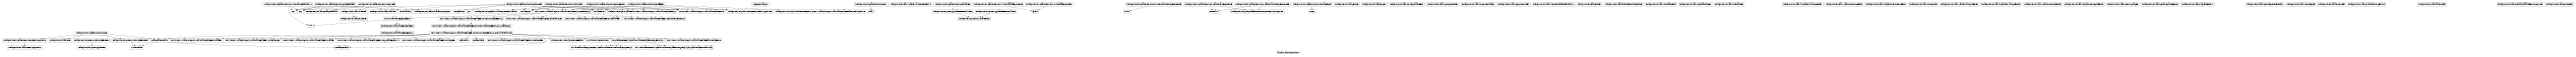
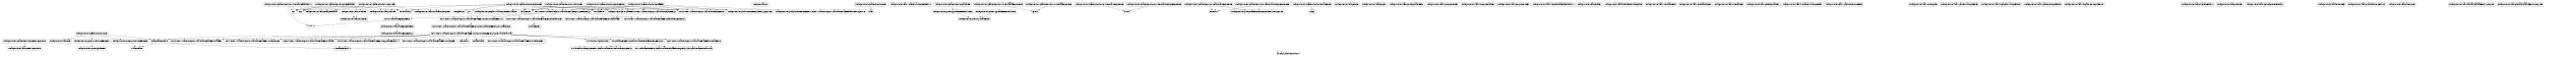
  digraph {
    label="Call graph: pair_buck_coul_cut.ll"
    node [shape=record]
    n1 [label="{_ZN9LAMMPS_NS15PairBuckCoulCutC2EPNS_6LAMMPSE}"]
    n2 [label="{_ZN9LAMMPS_NS4PairC2EPNS_6LAMMPSE}"]
    n3 [label="{_ZN9LAMMPS_NS15PairBuckCoulCutD2Ev}"]
    n4 [label="{_ZN9LAMMPS_NS6Memory7destroyIiEEvRPPT_}"]
    n5 [label="{_ZN9LAMMPS_NS6Memory7destroyIdEEvRPPT_}"]
    n6 [label="{__clang_call_terminate}"]
    n7 [label="{_ZN9LAMMPS_NS4PairD2Ev}"]
    n8 [label="{_ZN9LAMMPS_NS6Memory5sfreeEPv}"]
    n9 [label="{_ZSt9terminatev}"]
    n10 [label="{__cxa_begin_catch}"]
    n11 [label="{__gxx_personality_v0}"]
    n12 [label="{_ZN9LAMMPS_NS15PairBuckCoulCutD0Ev}"]
    n13 [label="{_ZdlPv}"]
    n14 [label="{_ZN9LAMMPS_NS15PairBuckCoulCut7computeEii}"]
    n15 [label="{_ZN9LAMMPS_NS4Pair7ev_initEiii}"]
    n16 [label="{_ZNK9LAMMPS_NS4Pair6sbmaskEi}"]
    n17 [label="{_ZN9LAMMPS_NS4Pair20virial_fdotr_computeEv}"]
    n18 [label="{llvm.fmuladd.f64}"]
    n19 [label="{_ZN9LAMMPS_NS4Pair8ev_tallyEiiiidddddd}"]
    n20 [label="{sqrt}"]
    n21 [label="{exp}"]
    n22 [label="{_ZN9LAMMPS_NS4Pair8ev_unsetEv}"]
    n23 [label="{_ZN9LAMMPS_NS4Pair17pack_forward_commEiPiPdiS1_}"]
    n24 [label="{_ZN9LAMMPS_NS15PairBuckCoulCut8allocateEv}"]
    n25 [label="{_ZN9LAMMPS_NS6Memory6createIiEEPPT_RS4_iiPKc}"]
    n26 [label="{_ZN9LAMMPS_NS6Memory7smallocElPKc}"]
    n27 [label="{_ZN9LAMMPS_NS6Memory6createIdEEPPT_RS4_iiPKc}"]
    n28 [label="{_ZN9LAMMPS_NS15PairBuckCoulCut8settingsEiPPc}"]
    n29 [label="{_ZNSaIcEC1Ev}"]
    n30 [label="{_ZNSt7__cxx1112basic_stringIcSt11char_traitsIcESaIcEEC2IS3_EEPKcRKS3_}"]
    n31 [label="{_ZN9LAMMPS_NS5utils7numericEPKciS2_bPNS_6LAMMPSE}"]
    n32 [label="{_ZNSaIcED1Ev}"]
    n33 [label="{_ZN9LAMMPS_NS5Error3allERKNSt7__cxx1112basic_stringIcSt11char_traitsIcESaIcEEEiS8_}"]
    n34 [label="{_ZNSt7__cxx1112basic_stringIcSt11char_traitsIcESaIcEED1Ev}"]
    n35 [label="{_ZNSt7__cxx1112basic_stringIcSt11char_traitsIcESaIcEE13_M_local_dataEv}"]
    n36 [label="{_ZNSt7__cxx1112basic_stringIcSt11char_traitsIcESaIcEE12_Alloc_hiderC1EPcRKS3_}"]
    n37 [label="{_ZNSt11char_traitsIcE6lengthEPKc}"]
    n38 [label="{_ZNSt7__cxx1112basic_stringIcSt11char_traitsIcESaIcEE12_M_constructIPKcEEvT_S8_}"]
    n39 [label="{_ZNSt7__cxx1112basic_stringIcSt11char_traitsIcESaIcEE12_Alloc_hiderD2Ev}"]
    n40 [label="{_ZN9__gnu_cxx11char_traitsIcE6lengthEPKc}"]
    n41 [label="{strlen}"]
    n42 [label="{_ZNSt7__cxx1112basic_stringIcSt11char_traitsIcESaIcEE16_M_construct_auxIPKcEEvT_S8_St12__false_type}"]
+   n43 [label="{_ZNSaIcED2Ev}"]
    n44 [label="{_ZN9__gnu_cxx11char_traitsIcE2eqERKcS3_}"]
    n45 [label="{_ZNSt7__cxx1112basic_stringIcSt11char_traitsIcESaIcEE12_M_constructIPKcEEvT_S8_St20forward_iterator_tag}"]
    n46 [label="{_ZN9LAMMPS_NS15PairBuckCoulCut5coeffEiPPc}"]
    n47 [label="{_ZN9LAMMPS_NS5utils6boundsIiEEvPKciRKNSt7__cxx1112basic_stringIcSt11char_traitsIcESaIcEEEllRT_SD_PNS_5ErrorE}"]
    n48 [label="{fprintf}"]
    n49 [label="{_ZN9LAMMPS_NS15PairBuckCoulCut14write_data_allEP8_IO_FILE}"]
    n50 [label="{_ZN9LAMMPS_NS15PairBuckCoulCut6singleEiiiidddRd}"]
    n51 [label="{_ZN9LAMMPS_NS15PairBuckCoulCut10init_styleEv}"]
    n52 [label="{_ZN9LAMMPS_NS8Neighbor11add_requestEPNS_4PairEi}"]
    n53 [label="{_ZN9LAMMPS_NS15PairBuckCoulCut8init_oneEii}"]
    n54 [label="{MPI_Allreduce}"]
    n55 [label="{pow}"]
+   n56 [label="{_ZN9LAMMPS_NS15PairBuckCoulCut13write_restartEP8_IO_FILE}"]
    n57 [label="{fwrite}"]
    n58 [label="{_ZN9LAMMPS_NS15PairBuckCoulCut12read_restartEP8_IO_FILE}"]
    n59 [label="{MPI_Bcast}"]
    n60 [label="{_ZN9LAMMPS_NS5utils6sfreadEPKciPvmmP8_IO_FILES2_PNS_5ErrorE}"]
    n61 [label="{_ZN9LAMMPS_NS15PairBuckCoulCut22write_restart_settingsEP8_IO_FILE}"]
    n62 [label="{_ZN9LAMMPS_NS15PairBuckCoulCut21read_restart_settingsEP8_IO_FILE}"]
    n63 [label="{_ZN9LAMMPS_NS15PairBuckCoulCut10write_dataEP8_IO_FILE}"]
    n64 [label="{_ZN9LAMMPS_NS15PairBuckCoulCut11born_matrixEiiiidddRdS1_}"]
    n65 [label="{_ZN9LAMMPS_NS15PairBuckCoulCut7extractEPKcRi}"]
    n66 [label="{strcmp}"]
    n67 [label="{_ZN9LAMMPS_NS4Pair6reinitEv}"]
    n68 [label="{_ZN9LAMMPS_NS4Pair5setupEv}"]
    n69 [label="{_ZN9LAMMPS_NS4Pair13modify_paramsEiPPc}"]
    n70 [label="{_ZN9LAMMPS_NS4Pair13compute_innerEv}"]
    n71 [label="{_ZN9LAMMPS_NS4Pair14compute_middleEv}"]
    n72 [label="{_ZN9LAMMPS_NS4Pair13compute_outerEii}"]
    n73 [label="{_ZN9LAMMPS_NS4Pair14single_hessianEiiiidPdddRdS1_}"]
    n74 [label="{_ZN9LAMMPS_NS4Pair6finishEv}"]
    n75 [label="{_ZN9LAMMPS_NS4Pair9init_listEiPNS_9NeighListE}"]
    n76 [label="{_ZN9LAMMPS_NS4Pair11init_tablesEdPd}"]
    n77 [label="{_ZN9LAMMPS_NS4Pair16init_tables_dispEd}"]
    n78 [label="{_ZN9LAMMPS_NS4Pair11free_tablesEv}"]
+   n79 [label="{_ZN9LAMMPS_NS4Pair16free_disp_tablesEv}"]
    n80 [label="{_ZN9LAMMPS_NS4Pair19unpack_forward_commEiiPd}"]
    n81 [label="{_ZN9LAMMPS_NS4Pair17pack_reverse_commEiiPd}"]
-   n82 [label="{_ZN9LAMMPS_NS4Pair19unpack_reverse_commEiPiPd}"]
    n83 [label="{_ZN9LAMMPS_NS4Pair10reset_gridEv}"]
    n84 [label="{_ZN9LAMMPS_NS4Pair17pack_forward_gridEiPviPi}"]
    n85 [label="{_ZN9LAMMPS_NS4Pair19unpack_forward_gridEiPviPi}"]
    n86 [label="{_ZN9LAMMPS_NS4Pair17pack_reverse_gridEiPviPi}"]
    n87 [label="{_ZN9LAMMPS_NS4Pair19unpack_reverse_gridEiPviPi}"]
-   n88 [label="{_ZN9LAMMPS_NS4Pair12memory_usageEv}"]
-   n89 [label="{_ZN9LAMMPS_NS4Pair15extract_peratomEPKcRi}"]
    n90 [label="{_ZN9LAMMPS_NS4Pair8swap_eamEPdPS1_}"]
+   n91 [label="{_ZN9LAMMPS_NS4Pair8reset_dtEv}"]
    n92 [label="{_ZN9LAMMPS_NS4Pair15min_xf_pointersEiPPdS2_}"]
-   n93 [label="{_ZN9LAMMPS_NS4Pair10min_xf_getEi}"]
    n94 [label="{_ZN9LAMMPS_NS4Pair9min_x_setEi}"]
    n95 [label="{_ZN9LAMMPS_NS4Pair16transfer_historyEPdS1_ii}"]
-   n97 [label="{_ZN9LAMMPS_NS4Pair9radii2cutEdd}"]
+   n96 [label="{_ZN9LAMMPS_NS4Pair8atom2cutEi}"]
+   n98 [label="{_ZN9LAMMPS_NS4Pair18add_tally_callbackEPNS_7ComputeE}"]
    n99 [label="{_ZN9LAMMPS_NS4Pair18del_tally_callbackEPNS_7ComputeE}"]
-   n100 [label="{_ZN9LAMMPS_NS4Pair8ev_setupEiii}"]
-   n101 [label="{_ZN9__gnu_cxx17__is_null_pointerIKcEEbPT_}"]
    n102 [label="{_ZSt19__throw_logic_errorPKc}"]
    n103 [label="{_ZSt8distanceIPKcENSt15iterator_traitsIT_E15difference_typeES3_S3_}"]
    n104 [label="{_ZNSt7__cxx1112basic_stringIcSt11char_traitsIcESaIcEE9_M_createERmm}"]
    n105 [label="{_ZNSt7__cxx1112basic_stringIcSt11char_traitsIcESaIcEE7_M_dataEPc}"]
    n106 [label="{_ZNSt7__cxx1112basic_stringIcSt11char_traitsIcESaIcEE11_M_capacityEm}"]
    n107 [label="{_ZNKSt7__cxx1112basic_stringIcSt11char_traitsIcESaIcEE7_M_dataEv}"]
    n108 [label="{_ZNSt7__cxx1112basic_stringIcSt11char_traitsIcESaIcEE13_S_copy_charsEPcPKcS7_}"]
    n109 [label="{_ZNSt7__cxx1112basic_stringIcSt11char_traitsIcESaIcEE10_M_disposeEv}"]
    n110 [label="{__cxa_rethrow}"]
    n111 [label="{__cxa_end_catch}"]
    n112 [label="{_ZNSt7__cxx1112basic_stringIcSt11char_traitsIcESaIcEE13_M_set_lengthEm}"]
    n113 [label="{_ZSt19__iterator_categoryIPKcENSt15iterator_traitsIT_E17iterator_categoryERKS3_}"]
    n114 [label="{_ZSt10__distanceIPKcENSt15iterator_traitsIT_E15difference_typeES3_S3_St26random_access_iterator_tag}"]
    n1 -> n2
-   n3 -> n1
+   n3 -> n4
    n3 -> n5
    n3 -> n6
    n3 -> n7
    n4 -> n8
    n5 -> n9
    n6 -> n9
    n6 -> n10
    n12 -> n13
    n14 -> n15
    n14 -> n16
    n14 -> n17
    n14 -> n18
    n14 -> n19
    n14 -> n20
    n14 -> n21
    n15 -> n22
    n24 -> n25
    n25 -> n26
    n27 -> n26
    n28 -> n29
    n28 -> n30
    n28 -> n31
    n28 -> n32
    n28 -> n33
    n28 -> n34
    n30 -> n35
    n30 -> n36
    n30 -> n37
    n30 -> n38
    n30 -> n39
    n37 -> n40
    n37 -> n41
    n38 -> n42
+   n39 -> n43
    n40 -> n44
    n42 -> n45
    n45 -> n6
    n45 -> n10
-   n45 -> n101
    n45 -> n102
    n45 -> n103
    n45 -> n104
    n45 -> n105
    n45 -> n106
    n45 -> n107
    n45 -> n108
    n45 -> n109
    n45 -> n110
    n45 -> n111
    n45 -> n112
    n46 -> n29
    n46 -> n30
    n46 -> n31
    n46 -> n32
    n46 -> n33
    n46 -> n34
    n46 -> n47
    n49 -> n48
    n50 -> n18
    n50 -> n20
    n50 -> n21
    n51 -> n29
    n51 -> n30
    n51 -> n32
    n51 -> n33
    n51 -> n34
    n51 -> n52
    n53 -> n18
    n53 -> n21
    n53 -> n29
    n53 -> n30
    n53 -> n32
    n53 -> n33
    n53 -> n34
    n53 -> n54
    n53 -> n55
+   n56 -> n57
    n58 -> n59
    n58 -> n60
    n61 -> n57
    n62 -> n59
    n62 -> n60
    n63 -> n48
    n64 -> n20
    n64 -> n21
    n64 -> n41
    n65 -> n66
    n103 -> n113
    n103 -> n114
  }
